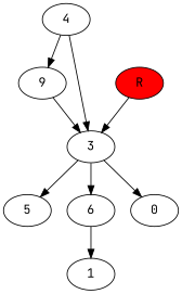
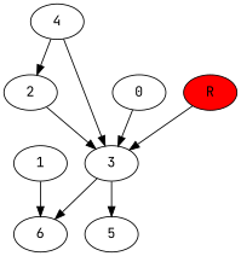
  digraph {
    fontname="JetBrains Mono"
    node [fontname="JetBrains Mono"]
    edge [fontname="JetBrains Mono"]
-   2 [label=9]
+   2
    3
    5
    6
    4
    1
    n7 [label=0]
    R [fillcolor="#ff0000" style=filled]
    2 -> 3
    3 -> 5
    3 -> 6
-   6 -> 1
+   1 -> 6
    4 -> 2
    4 -> 3
-   3 -> n7
+   n7 -> 3
    R -> 3
  }
